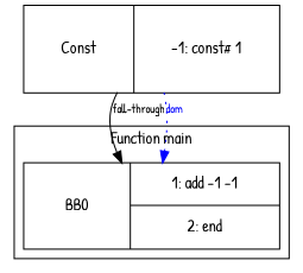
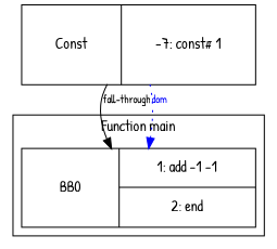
  digraph {
    fontname="Patrick Hand"
    node [shape=record fontname="Patrick Hand"]
    edge [fontsize=10 fontname="Patrick Hand"]
    n1 [height=1.0 label="BB0 | {1: add -1 -1 | 2: end}" width=3.0]
-   n2 [height=1.0 label="Const | {-1: const# 1}" width=3.0]
+   n2 [height=1.0 label="Const | {-7: const# 1}" width=3.0]
    subgraph cluster_1 {
      label="Function main"
      nodesep=0.5
      rankdir=TB
      ranksep=1.0
      n1
    }
    subgraph sub_2 {
      n1
      n2
    }
    n2 -> n1 [label="fall-through"]
    n2 -> n1 [color=blue fontcolor=blue label=dom style=dotted]
  }
